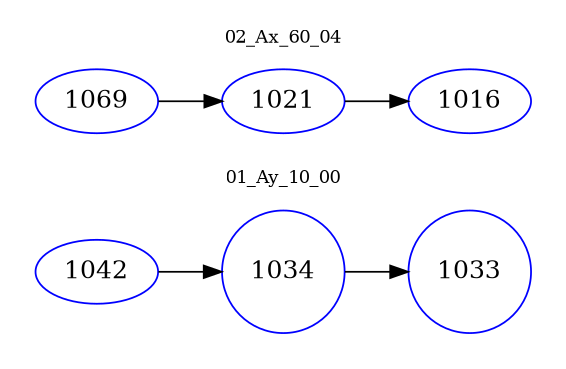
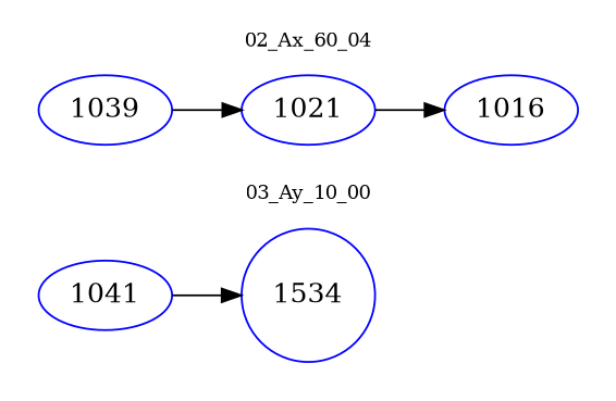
  digraph {
    rankdir=LR
    node [color=blue shape=ellipse]
    edge [color=black]
-   n1 [label=1042]
-   n2 [label=1034 shape=circle]
-   n3 [label=1033 shape=circle]
-   n4 [label=1069]
+   n1 [label=1041]
+   n2 [label=1534 shape=circle]
+   n4 [label=1039]
    n5 [label=1021]
    n6 [label=1016]
    subgraph cluster_1 {
      color=white
      fontsize=10
-     label="01_Ay_10_00"
+     label="03_Ay_10_00"
      n1
      n2
-     n3
    }
    subgraph cluster_2 {
      color=white
      fontsize=10
      label="02_Ax_60_04"
      n4
      n5
      n6
    }
    n1 -> n2
-   n2 -> n3
    n4 -> n5
    n5 -> n6
  }
